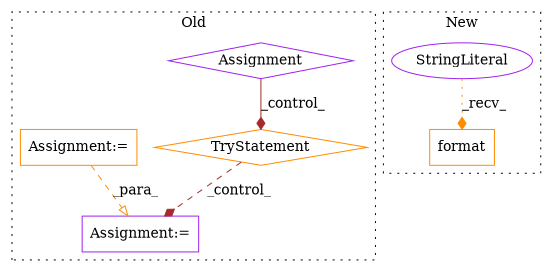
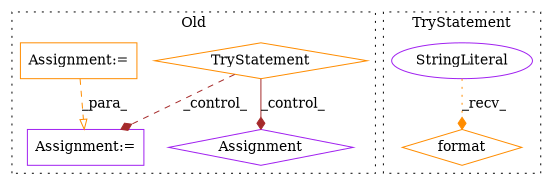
  digraph {
    node [a=7 color=darkorange shape=box]
    edge [arrowhead=diamond color=brown style=dashed]
    n1 [a=54 l=4 label=TryStatement s=2084 shape=diamond]
    n2 [a=12 color=purple l="13,2" label=Assignment s="2441,2499" shape=diamond]
    n3 [color=purple l="61,2" label="Assignment:=" s="2278,2357"]
    n4 [l=1 label="Assignment:=" s=823]
-   n5 [a=32 l="7,1" label=format s="2208,2224"]
+   n5 [a=32 l="7,1" label=format s="2208,2224" shape=diamond]
    n6 [a=45 color=purple l=9 label=StringLiteral s=2198 shape=ellipse]
    subgraph cluster_1 {
      label=Old
      style=dotted
      n1
      n2
      n3
      n4
    }
    subgraph cluster_2 {
-     label=New
+     label=TryStatement
      style=dotted
      n5
      n6
    }
-   n2 -> n1 [label=_control_ style=solid]
+   n1 -> n2 [label=_control_ style=solid]
    n1 -> n3 [label=_control_]
    n4 -> n3 [arrowhead=onormal color=darkorange label=_para_]
    n6 -> n5 [color=darkorange label=_recv_ style=dotted]
  }
